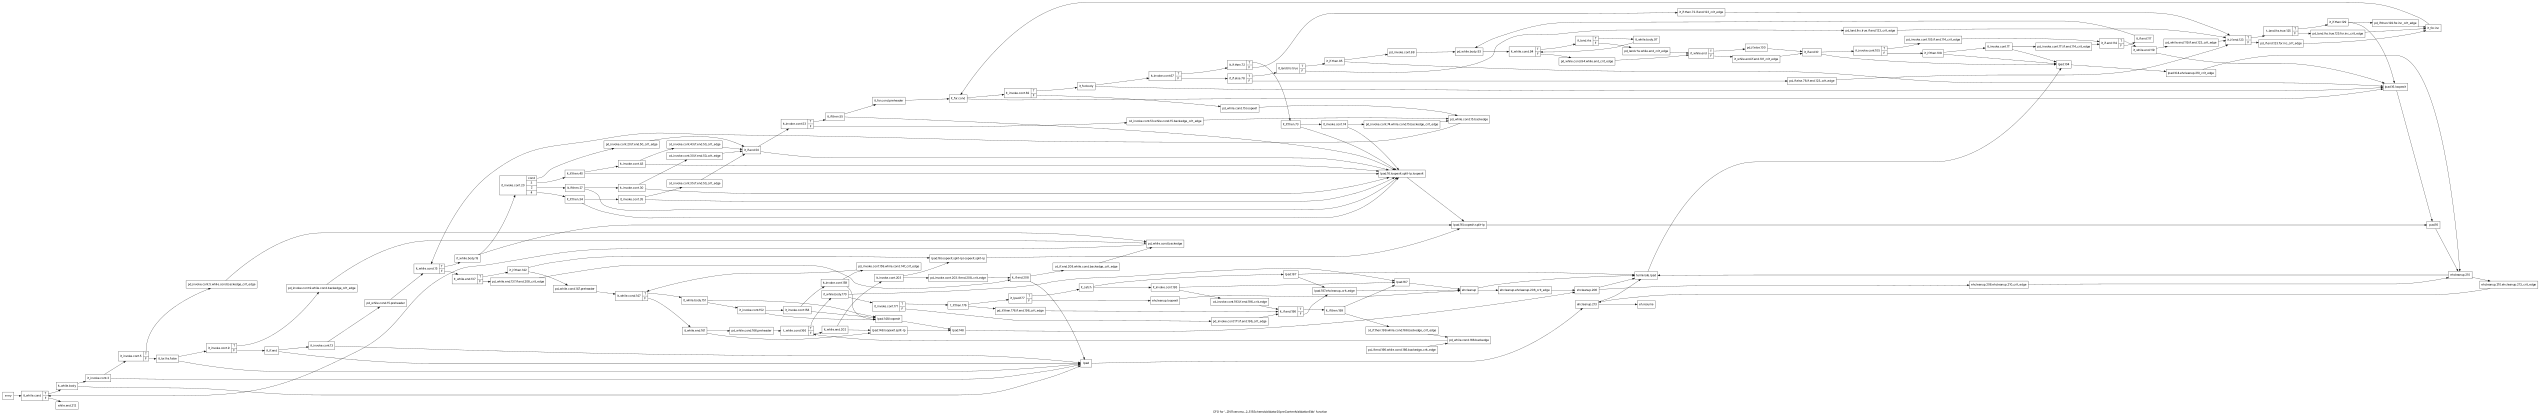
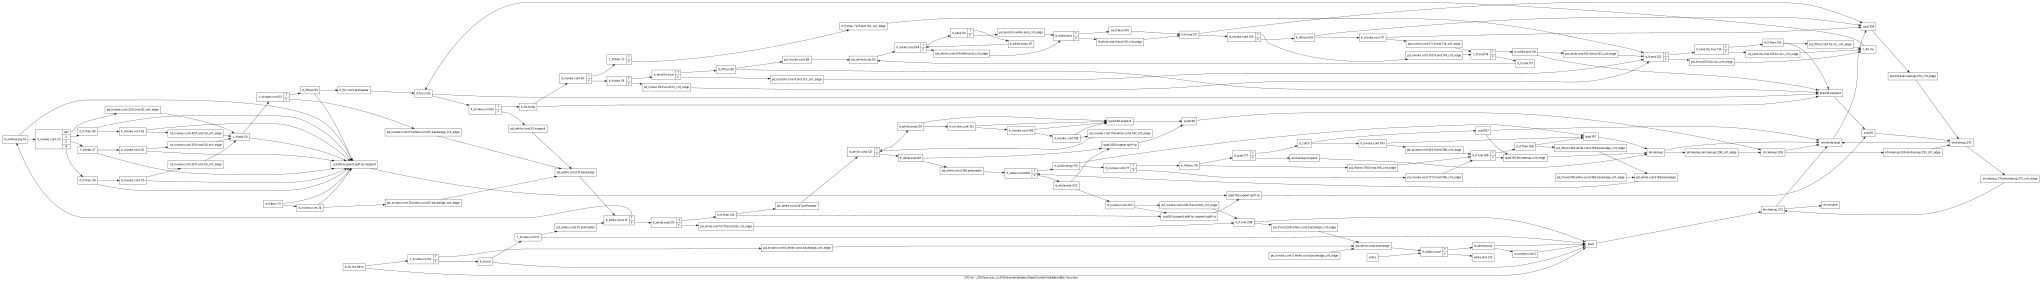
  digraph {
    fontname=Inter
    label="CFG for '_ZN11xercesc_2_515SchemaValidator20preContentValidationEbb' function"
    rankdir=LR
    node [fontname=Inter shape=record]
    edge [fontname=Inter]
    n1 [label="{entry}"]
    n2 [label="{it_while.cond|{<s0>T|<s1>F}}"]
    n3 [label="{it_while.body}"]
    n4 [label="{while.end.212}"]
    n5 [label="{it_invoke.cont.3}"]
    n6 [label="{lpad}"]
-   n7 [label="{it_invoke.cont.5|{<s0>T|<s1>F}}"]
    n8 [label="{ehcleanup.213}"]
    n9 [label="{pd_invoke.cont.5.while.cond.backedge_crit_edge}"]
    n10 [label="{it_lor.lhs.false}"]
    n11 [label="{terminate.lpad}"]
    n12 [label="{eh.resume}"]
    n13 [label="{pd_while.cond.backedge}"]
    n14 [label="{it_invoke.cont.9|{<s0>T|<s1>F}}"]
    n15 [label="{pd_invoke.cont.9.while.cond.backedge_crit_edge}"]
    n16 [label="{it_if.end}"]
    n17 [label="{it_invoke.cont.13}"]
    n18 [label="{pd_while.cond.15.preheader}"]
    n19 [label="{lpad.104}"]
    n20 [label="{it_while.cond.15|{<s0>T|<s1>F}}"]
    n21 [label="{it_while.body.19}"]
    n22 [label="{it_while.end.137|{<s0>T|<s1>F}}"]
-   n23 [label="{it_invoke.cont.20|{<s0>cond|<s1>3|<s2>2|<s3>4}}"]
+   n23 [label="{it_invoke.cont.20|{<s0>def|<s1>3|<s2>2|<s3>4}}"]
    n24 [label="{lpad.16.loopexit.split-lp.loopexit}"]
    n25 [label="{it_if.then.142}"]
    n26 [label="{pd_while.end.137.if.end.208_crit_edge}"]
    n27 [label="{pd_while.cond.15.loopexit}"]
    n28 [label="{pd_while.cond.15.backedge}"]
    n29 [label="{pd_invoke.cont.20.if.end.50_crit_edge}"]
    n30 [label="{it_if.then.40}"]
    n31 [label="{it_if.then.27}"]
    n32 [label="{it_if.then.34}"]
    n33 [label="{lpad.16.loopexit.split-lp}"]
    n34 [label="{lpad.16.loopexit.split-lp.loopexit.split-lp}"]
    n35 [label="{pd_while.cond.147.preheader}"]
    n36 [label="{it_if.end.208}"]
    n37 [label="{it_if.end.50}"]
    n38 [label="{it_invoke.cont.43}"]
    n39 [label="{it_invoke.cont.30}"]
    n40 [label="{it_invoke.cont.35}"]
    n41 [label="{lpad.16}"]
    n42 [label="{it_invoke.cont.53|{<s0>T|<s1>F}}"]
    n43 [label="{pd_invoke.cont.43.if.end.50_crit_edge}"]
    n44 [label="{pd_invoke.cont.30.if.end.50_crit_edge}"]
    n45 [label="{pd_invoke.cont.35.if.end.50_crit_edge}"]
    n46 [label="{it_if.then.55}"]
    n47 [label="{pd_invoke.cont.53.while.cond.15.backedge_crit_edge}"]
    n48 [label="{lpad.16.loopexit}"]
    n49 [label="{ehcleanup.210}"]
    n50 [label="{ehcleanup.210.ehcleanup.213_crit_edge}"]
    n51 [label="{it_for.cond.preheader}"]
    n52 [label="{it_for.cond}"]
    n53 [label="{it_invoke.cont.62|{<s0>T|<s1>F}}"]
    n54 [label="{it_for.body}"]
    n55 [label="{it_invoke.cont.67|{<s0>T|<s1>F}}"]
    n56 [label="{it_if.then.72|{<s0>T|<s1>F}}"]
    n57 [label="{it_if.else.78|{<s0>T|<s1>F}}"]
    n58 [label="{it_if.then.73}"]
    n59 [label="{it_if.then.72.if.end.123_crit_edge}"]
    n60 [label="{it_land.lhs.true|{<s0>T|<s1>F}}"]
    n61 [label="{pd_if.else.78.if.end.123_crit_edge}"]
    n62 [label="{it_invoke.cont.74}"]
    n63 [label="{it_if.end.123|{<s0>T|<s1>F}}"]
    n64 [label="{it_if.then.85}"]
    n65 [label="{pd_land.lhs.true.if.end.123_crit_edge}"]
    n66 [label="{pd_invoke.cont.74.while.cond.15.backedge_crit_edge}"]
    n67 [label="{it_land.lhs.true.125|{<s0>T|<s1>F}}"]
    n68 [label="{pd_if.end.123.for.inc_crit_edge}"]
    n69 [label="{it_if.then.129}"]
    n70 [label="{pd_land.lhs.true.125.for.inc_crit_edge}"]
    n71 [label="{it_for.inc}"]
    n72 [label="{pd_invoke.cont.88}"]
    n73 [label="{pd_while.body.93}"]
    n74 [label="{it_while.cond.94|{<s0>T|<s1>F}}"]
    n75 [label="{it_land.rhs|{<s0>T|<s1>F}}"]
    n76 [label="{pd_while.cond.94.while.end_crit_edge}"]
    n77 [label="{it_while.body.97}"]
    n78 [label="{pd_land.rhs.while.end_crit_edge}"]
    n79 [label="{it_while.end|{<s0>T|<s1>F}}"]
    n80 [label="{pd_if.else.100}"]
    n81 [label="{it_while.end.if.end.101_crit_edge}"]
    n82 [label="{it_if.end.101}"]
    n83 [label="{it_invoke.cont.105|{<s0>T|<s1>F}}"]
    n84 [label="{pd_invoke.cont.105.if.end.114_crit_edge}"]
    n85 [label="{it_if.then.108}"]
    n86 [label="{lpad.104.ehcleanup.210_crit_edge}"]
    n87 [label="{it_if.end.114|{<s0>T|<s1>F}}"]
    n88 [label="{it_invoke.cont.111}"]
    n89 [label="{it_while.end.119}"]
    n90 [label="{it_if.end.117}"]
    n91 [label="{pd_invoke.cont.111.if.end.114_crit_edge}"]
    n92 [label="{pd_while.end.119.if.end.123_crit_edge}"]
    n93 [label="{pd_if.then.129.for.inc_crit_edge}"]
    n94 [label="{it_while.cond.147|{<s0>T|<s1>F}}"]
    n95 [label="{pd_if.end.208.while.cond.backedge_crit_edge}"]
    n96 [label="{it_while.body.151}"]
    n97 [label="{it_while.end.161}"]
    n98 [label="{it_invoke.cont.152}"]
    n99 [label="{lpad.148.loopexit}"]
    n100 [label="{lpad.148.loopexit.split-lp}"]
    n101 [label="{pd_while.cond.166.preheader}"]
    n102 [label="{it_invoke.cont.158}"]
    n103 [label="{lpad.148}"]
    n104 [label="{it_while.cond.166|{<s0>T|<s1>F}}"]
    n105 [label="{it_invoke.cont.159}"]
    n106 [label="{ehcleanup.206}"]
    n107 [label="{pd_invoke.cont.159.while.cond.147_crit_edge}"]
    n108 [label="{ehcleanup.206.ehcleanup.210_crit_edge}"]
    n109 [label="{it_while.body.170}"]
    n110 [label="{it_while.end.202}"]
    n111 [label="{it_invoke.cont.171|{<s0>T|<s1>F}}"]
    n112 [label="{lpad.167}"]
    n113 [label="{it_invoke.cont.203}"]
    n114 [label="{it_if.then.176}"]
    n115 [label="{pd_invoke.cont.171.if.end.196_crit_edge}"]
    n116 [label="{ehcleanup}"]
    n117 [label="{pd_invoke.cont.203.if.end.208_crit_edge}"]
    n118 [label="{pd_if.then.176.if.end.196_crit_edge}"]
    n119 [label="{it_lpad.177|{<s0>T|<s1>F}}"]
    n120 [label="{it_if.end.196|{<s0>T|<s1>F}}"]
    n121 [label="{ehcleanup.ehcleanup.206_crit_edge}"]
    n122 [label="{it_catch}"]
    n123 [label="{ehcleanup.loopexit}"]
    n124 [label="{it_if.then.199}"]
    n125 [label="{lpad.187.ehcleanup_crit_edge}"]
    n126 [label="{pd_if.then.199.while.cond.166.backedge_crit_edge}"]
    n127 [label="{pd_if.end.196.while.cond.166.backedge_crit_edge}"]
    n128 [label="{pd_while.cond.166.backedge}"]
    n129 [label="{it_invoke.cont.193}"]
    n130 [label="{lpad.187}"]
    n131 [label="{pd_invoke.cont.193.if.end.196_crit_edge}"]
    n1 -> n2
    n2 -> n3 [tailport=s0]
    n2 -> n4 [tailport=s1]
    n3 -> n5
    n3 -> n6
    n5 -> n6
-   n5 -> n7
    n6 -> n8
-   n7 -> n9 [tailport=s0]
-   n7 -> n10 [tailport=s1]
    n8 -> n11
    n8 -> n12
    n9 -> n13
    n10 -> n6
    n10 -> n14
    n11 -> n19
    n13 -> n2
    n14 -> n15 [tailport=s0]
    n14 -> n16 [tailport=s1]
    n15 -> n13
    n16 -> n6
    n16 -> n17
    n17 -> n6
    n17 -> n18
    n18 -> n20
    n19 -> n86
    n20 -> n21 [tailport=s0]
    n20 -> n22 [tailport=s1]
    n21 -> n23
-   n21 -> n33
+   n21 -> n24
    n22 -> n25 [tailport=s0]
    n22 -> n26 [tailport=s1]
    n23 -> n29 [tailport=s0]
    n23 -> n30 [tailport=s1]
    n23 -> n31 [tailport=s2]
    n23 -> n32 [tailport=s3]
    n24 -> n33
    n25 -> n34
    n25 -> n35
    n26 -> n36
    n27 -> n28
    n28 -> n20
    n29 -> n37
    n30 -> n24
    n30 -> n38
    n31 -> n24
    n31 -> n39
    n32 -> n24
    n32 -> n40
    n33 -> n41
    n34 -> n33
    n35 -> n94
    n36 -> n6
    n36 -> n95
    n37 -> n24
    n37 -> n42
    n38 -> n24
    n38 -> n43
    n39 -> n24
    n39 -> n44
    n40 -> n24
    n40 -> n45
    n41 -> n49
    n42 -> n46 [tailport=s0]
    n42 -> n47 [tailport=s1]
    n43 -> n37
    n44 -> n37
    n45 -> n37
    n46 -> n24
    n46 -> n51
    n47 -> n28
    n48 -> n41
    n49 -> n11
    n49 -> n50
    n50 -> n8
    n51 -> n52
    n52 -> n48
    n52 -> n53
    n53 -> n27 [tailport=s1]
    n53 -> n54 [tailport=s0]
    n54 -> n48
    n54 -> n55
    n55 -> n56 [tailport=s0]
    n55 -> n57 [tailport=s1]
-   n56 -> n58 [tailport=s0]
    n56 -> n59 [tailport=s1]
    n57 -> n60 [tailport=s0]
    n57 -> n61 [tailport=s1]
    n58 -> n24
    n58 -> n62
    n59 -> n63
    n60 -> n64 [tailport=s0]
    n60 -> n65 [tailport=s1]
    n61 -> n63
    n62 -> n24
    n62 -> n66
    n63 -> n67 [tailport=s0]
    n63 -> n68 [tailport=s1]
    n64 -> n48
    n64 -> n72
    n65 -> n63
    n66 -> n28
    n67 -> n69 [tailport=s0]
    n67 -> n70 [tailport=s1]
    n68 -> n71
    n69 -> n48
    n69 -> n93
    n70 -> n71
    n71 -> n52
    n72 -> n73
    n73 -> n74
    n74 -> n75 [tailport=s0]
    n74 -> n76 [tailport=s1]
    n75 -> n77 [tailport=s0]
    n75 -> n78 [tailport=s1]
    n76 -> n79
    n77 -> n74
    n78 -> n79
    n79 -> n80 [tailport=s0]
    n79 -> n81 [tailport=s1]
    n80 -> n82
    n81 -> n82
    n82 -> n19
    n82 -> n83
    n83 -> n84 [tailport=s0]
    n83 -> n85 [tailport=s1]
    n84 -> n87
    n85 -> n19
    n85 -> n88
    n86 -> n49
    n87 -> n89 [tailport=s0]
    n87 -> n90 [tailport=s1]
    n88 -> n19
    n88 -> n91
    n89 -> n48
    n89 -> n92
    n90 -> n73
    n91 -> n87
    n92 -> n63
    n93 -> n71
    n94 -> n96 [tailport=s0]
    n94 -> n97 [tailport=s1]
    n95 -> n13
    n96 -> n98
    n96 -> n99
    n97 -> n100
    n97 -> n101
    n98 -> n99
    n98 -> n102
    n99 -> n103
    n100 -> n103
    n101 -> n104
    n102 -> n99
    n102 -> n105
    n103 -> n106
    n104 -> n109 [tailport=s0]
    n104 -> n110 [tailport=s1]
    n105 -> n99
    n105 -> n107
    n106 -> n11
    n106 -> n108
    n107 -> n94
    n108 -> n49
    n109 -> n111
    n109 -> n112
    n110 -> n100
    n110 -> n113
    n111 -> n114 [tailport=s0]
    n111 -> n115 [tailport=s1]
    n112 -> n116
    n113 -> n34
    n113 -> n117
    n114 -> n118
    n114 -> n119
    n115 -> n120
    n116 -> n11
    n116 -> n121
    n117 -> n36
    n118 -> n120
    n119 -> n122 [tailport=s0]
    n119 -> n123 [tailport=s1]
    n120 -> n124 [tailport=s0]
    n120 -> n125 [tailport=s1]
    n121 -> n106
    n122 -> n129
    n122 -> n130
    n123 -> n116
    n124 -> n112
    n124 -> n126
    n125 -> n116
    n126 -> n128
    n127 -> n128
    n128 -> n104
    n129 -> n112
    n129 -> n131
    n130 -> n11
    n130 -> n125
    n131 -> n120
  }
